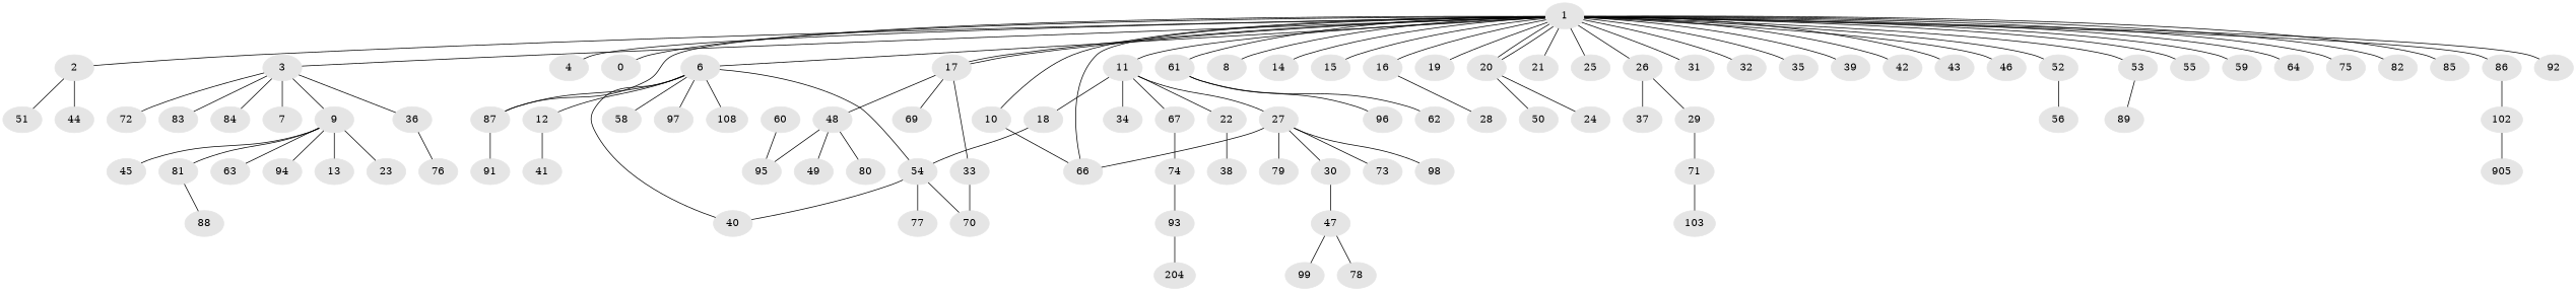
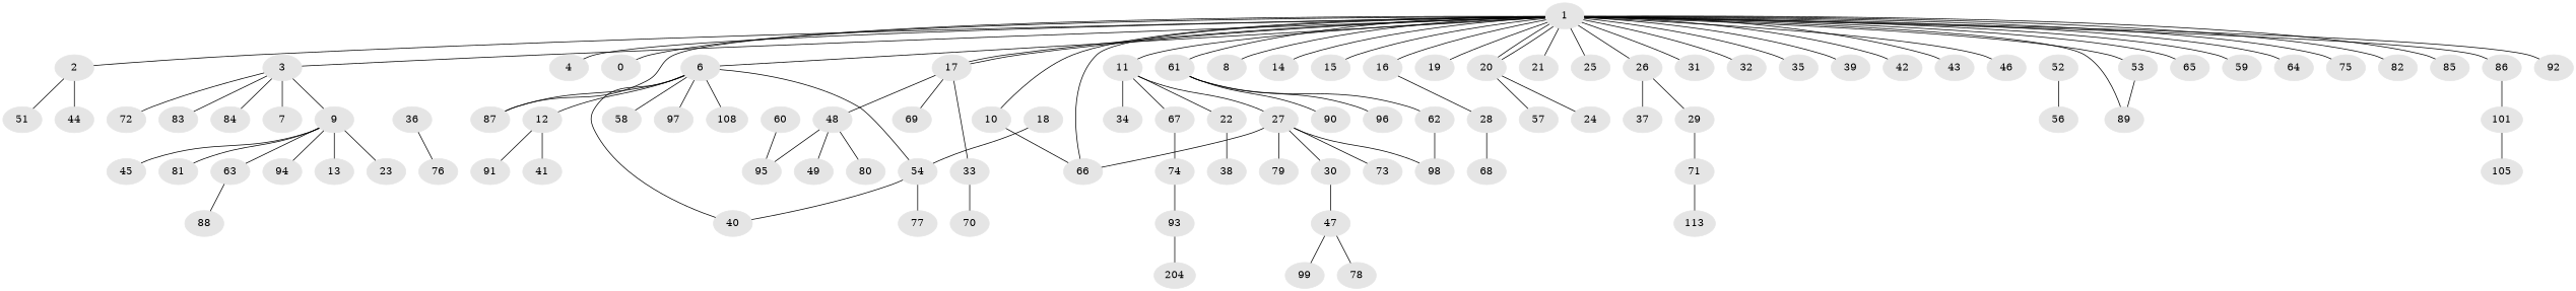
  graph {
    node [color=gray90 style=filled]
    1
    2
    3
    4
    n5 [label=0]
    6
    8
    10
    11
    14
    15
    16
    17
    19
    20
    21
    25
    26
    31
    32
    35
    39
    42
    43
    46
    52
    53
-   55
+   55 [label=65]
    59
    61
    64
    66
    75
    82
    85
    86
    87
    92
    44
    51
    7
    9
    36
    72
    83
    84
    12
    40
    54
    58
    97
    n52 [label=108]
    18
    22
    27
    34
    67
    28
    33
    48
    69
    24
-   50
+   50 [label=57]
    29
    37
    56
    89
    62
+   90
    96
-   102
+   102 [label=101]
    91
    13
    23
    45
    63
    81
    94
    76
    41
    70
    77
    88
    38
    30
    73
    79
    98
    74
+   68
    49
    80
    95
    71
    47
    93
-   103
+   103 [label=113]
    78
    99
    60
    n101 [label=204]
-   105 [label=905]
+   105
    1 -- 2
    1 -- 3
    1 -- 4
    1 -- n5
    1 -- 6
    1 -- 8
    1 -- 10
    1 -- 11
    1 -- 14
    1 -- 15
    1 -- 16
    1 -- 17
    1 -- 17
    1 -- 19
    1 -- 20
    1 -- 20
    1 -- 21
    1 -- 25
    1 -- 26
    1 -- 31
    1 -- 32
    1 -- 35
    1 -- 39
    1 -- 42
    1 -- 43
    1 -- 46
-   1 -- 52
+   1 -- 89
    1 -- 53
    1 -- 55
    1 -- 59
    1 -- 61
    1 -- 64
    1 -- 66
    1 -- 75
    1 -- 82
    1 -- 85
    1 -- 86
    1 -- 87
    1 -- 92
    2 -- 44
    2 -- 51
    3 -- 7
    3 -- 9
-   3 -- 36
    3 -- 72
    3 -- 83
    3 -- 84
    6 -- 87
    6 -- 12
    6 -- 40
    6 -- 54
    6 -- 58
    6 -- 97
    6 -- n52
    10 -- 66
-   11 -- 18
    11 -- 22
    11 -- 27
    11 -- 34
    11 -- 67
    16 -- 28
    17 -- 33
    17 -- 48
    17 -- 69
    20 -- 24
    20 -- 50
    26 -- 29
    26 -- 37
    52 -- 56
    53 -- 89
    61 -- 62
+   61 -- 90
    61 -- 96
    86 -- 102
-   87 -- 91
+   12 -- 91
    9 -- 13
    9 -- 23
    9 -- 45
    9 -- 63
    9 -- 81
    9 -- 94
    36 -- 76
    12 -- 41
    54 -- 40
-   54 -- 70
    54 -- 77
    18 -- 54
    22 -- 38
    27 -- 66
    27 -- 30
    27 -- 73
    27 -- 79
    27 -- 98
    67 -- 74
+   28 -- 68
    33 -- 70
    48 -- 49
    48 -- 80
    48 -- 95
    29 -- 71
+   62 -- 98
    102 -- 105
-   81 -- 88
+   63 -- 88
    30 -- 47
    74 -- 93
    71 -- 103
    47 -- 78
    47 -- 99
    93 -- n101
    60 -- 95
  }
